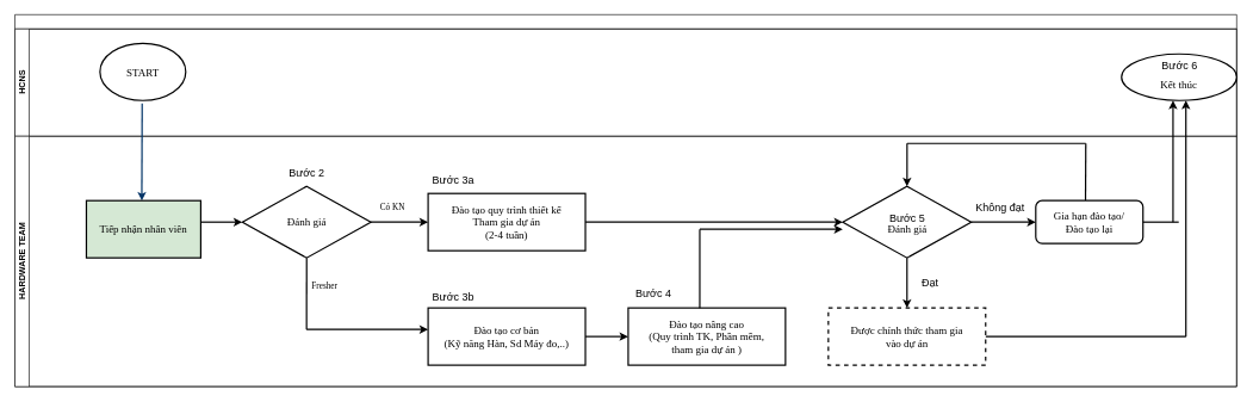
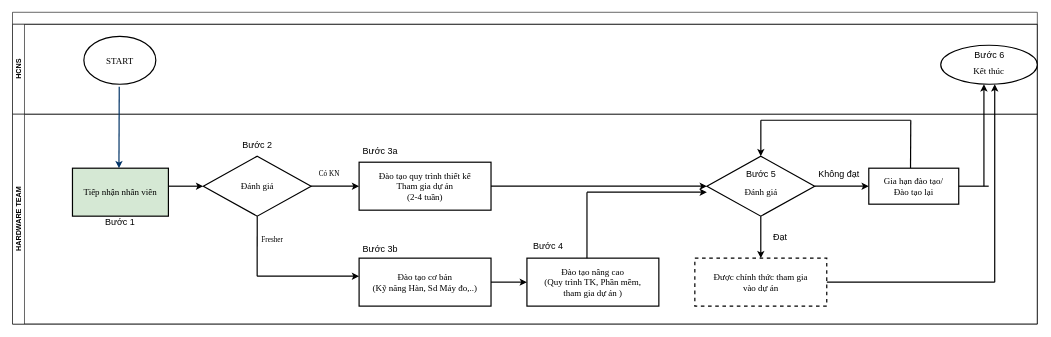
  <mxCell id="0" />
  <mxCell id="1" parent="0" />
  <mxCell id="2" value="" style="swimlane;html=1;childLayout=stackLayout;horizontal=1;startSize=20;horizontalStack=0;rounded=0;shadow=0;labelBackgroundColor=none;strokeWidth=1;fontFamily=Verdana;fontSize=8;align=center;" parent="1" vertex="1"><mxGeometry x="20" y="20" width="1709.06" height="520" as="geometry" /></mxCell>
  <mxCell id="3" value="HCNS" style="swimlane;html=1;startSize=20;horizontal=0;" parent="2" vertex="1"><mxGeometry y="20" width="1709.06" height="150" as="geometry" /></mxCell>
  <mxCell id="4" value="HARDWARE TEAM" style="swimlane;html=1;startSize=20;horizontal=0;" parent="2" vertex="1"><mxGeometry y="170" width="1709.06" height="350" as="geometry" /></mxCell>
  <mxCell id="5" value="START" style="ellipse;whiteSpace=wrap;html=1;fontFamily=Verdana;strokeWidth=2;fontSize=15;" vertex="1" parent="4"><mxGeometry x="119" y="-130" width="120" height="80" as="geometry" /></mxCell>
  <mxCell id="6" style="fontStyle=1;strokeColor=#003366;strokeWidth=2;html=1;fontFamily=Verdana;" edge="1" parent="4"><mxGeometry relative="1" as="geometry"><mxPoint x="178" y="-46" as="sourcePoint" /><mxPoint x="177.5" y="90" as="targetPoint" /></mxGeometry></mxCell>
  <mxCell id="7" value="Đánh giá" style="shape=mxgraph.flowchart.decision;strokeWidth=2;gradientColor=none;gradientDirection=north;fontStyle=0;html=1;fontFamily=Verdana;fontSize=15;" vertex="1" parent="4"><mxGeometry x="318.21" y="70" width="179.79" height="100" as="geometry" /></mxCell>
  <mxCell id="8" value="&lt;span style=&quot;white-space: nowrap&quot;&gt;Đào tạo quy trình thiết kế&lt;br&gt;Tham gia dự án&lt;br&gt;(2-4 tuần)&lt;br&gt;&lt;/span&gt;" style="rounded=0;whiteSpace=wrap;html=1;fontFamily=Verdana;fontSize=15;strokeWidth=2;" vertex="1" parent="4"><mxGeometry x="578" y="80" width="220" height="80" as="geometry" /></mxCell>
  <mxCell id="9" value="" style="endArrow=classic;html=1;fontFamily=Verdana;strokeWidth=2;" edge="1" parent="4"><mxGeometry width="50" height="50" relative="1" as="geometry"><mxPoint x="258" y="120" as="sourcePoint" /><mxPoint x="318" y="120" as="targetPoint" /></mxGeometry></mxCell>
  <mxCell id="10" value="Tiếp nhận nhân viên" style="rounded=0;whiteSpace=wrap;html=1;fontFamily=Verdana;fontSize=15;strokeWidth=2;fillColor=#d5e8d4;" vertex="1" parent="4"><mxGeometry x="100" y="90" width="160" height="80" as="geometry" /></mxCell>
  <mxCell id="11" value="Có KN" style="text;html=1;align=center;verticalAlign=middle;resizable=0;points=[];autosize=1;fontFamily=Verdana;strokeWidth=2;" vertex="1" parent="4"><mxGeometry x="503" y="90" width="50" height="20" as="geometry" /></mxCell>
  <mxCell id="12" value="" style="endArrow=none;html=1;entryX=0.5;entryY=1;entryDx=0;entryDy=0;entryPerimeter=0;fontFamily=Verdana;strokeWidth=2;" edge="1" parent="4" target="7"><mxGeometry width="50" height="50" relative="1" as="geometry"><mxPoint x="408" y="270" as="sourcePoint" /><mxPoint x="408" y="180" as="targetPoint" /></mxGeometry></mxCell>
  <mxCell id="13" value="Fresher" style="text;html=1;align=center;verticalAlign=middle;resizable=0;points=[];autosize=1;fontFamily=Verdana;strokeWidth=2;" vertex="1" parent="4"><mxGeometry x="403" y="200" width="60" height="20" as="geometry" /></mxCell>
  <mxCell id="14" value="" style="endArrow=classic;html=1;fontFamily=Verdana;strokeWidth=2;" edge="1" parent="4"><mxGeometry width="50" height="50" relative="1" as="geometry"><mxPoint x="498" y="120" as="sourcePoint" /><mxPoint x="578" y="120" as="targetPoint" /></mxGeometry></mxCell>
  <mxCell id="15" value="&lt;br&gt;Đánh giá" style="shape=mxgraph.flowchart.decision;strokeWidth=2;gradientColor=none;gradientDirection=north;fontStyle=0;html=1;fontFamily=Verdana;fontSize=15;" vertex="1" parent="4"><mxGeometry x="1158" y="70" width="179.79" height="100" as="geometry" /></mxCell>
  <mxCell id="16" value="&lt;span style=&quot;white-space: nowrap&quot;&gt;Đào tạo cơ bản&lt;br&gt;(Kỹ năng Hàn, Sd Máy đo,..)&lt;br&gt;&lt;/span&gt;" style="rounded=0;whiteSpace=wrap;html=1;fontFamily=Verdana;fontSize=15;strokeWidth=2;" vertex="1" parent="4"><mxGeometry x="578" y="240" width="220" height="80" as="geometry" /></mxCell>
  <mxCell id="17" value="&lt;span style=&quot;white-space: nowrap&quot;&gt;Đào tạo nâng cao&lt;br&gt;(Quy trình TK, Phần mềm,&lt;br&gt;tham gia dự án )&lt;br&gt;&lt;/span&gt;" style="rounded=0;whiteSpace=wrap;html=1;fontFamily=Verdana;fontSize=15;strokeWidth=2;" vertex="1" parent="4"><mxGeometry x="857.89" y="240" width="220" height="80" as="geometry" /></mxCell>
  <mxCell id="18" value="" style="edgeStyle=orthogonalEdgeStyle;rounded=0;orthogonalLoop=1;jettySize=auto;html=1;fontSize=15;strokeWidth=2;" edge="1" parent="4" source="16" target="17"><mxGeometry relative="1" as="geometry" /></mxCell>
  <mxCell id="19" value="" style="endArrow=classic;html=1;fontSize=15;strokeWidth=2;" edge="1" parent="4"><mxGeometry width="50" height="50" relative="1" as="geometry"><mxPoint x="798" y="120" as="sourcePoint" /><mxPoint x="1158" y="120" as="targetPoint" /></mxGeometry></mxCell>
  <mxCell id="20" value="" style="endArrow=classic;html=1;fontSize=15;strokeWidth=2;" edge="1" parent="4"><mxGeometry width="50" height="50" relative="1" as="geometry"><mxPoint x="958" y="130" as="sourcePoint" /><mxPoint x="1158" y="130" as="targetPoint" /></mxGeometry></mxCell>
  <mxCell id="21" value="" style="endArrow=none;html=1;fontSize=15;exitX=0.455;exitY=0;exitDx=0;exitDy=0;exitPerimeter=0;strokeWidth=2;" edge="1" parent="4" source="17"><mxGeometry width="50" height="50" relative="1" as="geometry"><mxPoint x="908" y="180" as="sourcePoint" /><mxPoint x="958" y="130" as="targetPoint" /></mxGeometry></mxCell>
  <mxCell id="22" value="&lt;span style=&quot;white-space: nowrap&quot;&gt;Được chính thức tham gia &lt;br&gt;vào dự án&lt;br&gt;&lt;/span&gt;" style="rounded=0;whiteSpace=wrap;html=1;fontFamily=Verdana;fontSize=15;strokeWidth=2;dashed=1;" vertex="1" parent="4"><mxGeometry x="1137.9" y="240" width="220" height="80" as="geometry" /></mxCell>
  <mxCell id="23" value="" style="edgeStyle=orthogonalEdgeStyle;rounded=0;orthogonalLoop=1;jettySize=auto;html=1;fontSize=15;strokeWidth=2;" edge="1" parent="4" source="15" target="22"><mxGeometry relative="1" as="geometry" /></mxCell>
- <mxCell id="24" value="&lt;span style=&quot;white-space: nowrap&quot;&gt;Gia hạn đào tạo/&lt;br&gt;Đào tạo lại&lt;br&gt;&lt;/span&gt;" style="whiteSpace=wrap;html=1;fontFamily=Verdana;fontSize=15;strokeWidth=2;rounded=1;" vertex="1" parent="4"><mxGeometry x="1428" y="90" width="150" height="60" as="geometry" /></mxCell>
+ <mxCell id="24" value="&lt;span style=&quot;white-space: nowrap&quot;&gt;Gia hạn đào tạo/&lt;br&gt;Đào tạo lại&lt;br&gt;&lt;/span&gt;" style="rounded=0;whiteSpace=wrap;html=1;fontFamily=Verdana;fontSize=15;strokeWidth=2;" vertex="1" parent="4"><mxGeometry x="1428" y="90" width="150" height="60" as="geometry" /></mxCell>
  <mxCell id="25" value="" style="edgeStyle=orthogonalEdgeStyle;rounded=0;orthogonalLoop=1;jettySize=auto;html=1;fontSize=15;strokeWidth=2;" edge="1" parent="4" source="15" target="24"><mxGeometry relative="1" as="geometry" /></mxCell>
  <mxCell id="26" value="Đạt" style="text;html=1;align=center;verticalAlign=middle;resizable=0;points=[];autosize=1;fontSize=15;strokeWidth=2;" vertex="1" parent="4"><mxGeometry x="1260" y="195" width="40" height="20" as="geometry" /></mxCell>
  <mxCell id="27" value="Không đạt" style="text;html=1;align=center;verticalAlign=middle;resizable=0;points=[];autosize=1;fontSize=15;strokeWidth=2;" vertex="1" parent="4"><mxGeometry x="1337.79" y="90" width="80" height="20" as="geometry" /></mxCell>
  <mxCell id="28" value="" style="endArrow=classic;html=1;fontSize=15;strokeWidth=2;" edge="1" parent="4"><mxGeometry width="50" height="50" relative="1" as="geometry"><mxPoint x="408" y="270" as="sourcePoint" /><mxPoint x="578" y="270" as="targetPoint" /></mxGeometry></mxCell>
  <mxCell id="29" value="" style="endArrow=none;html=1;fontSize=15;strokeWidth=2;" edge="1" parent="4"><mxGeometry width="50" height="50" relative="1" as="geometry"><mxPoint x="1248" y="10" as="sourcePoint" /><mxPoint x="1497.89" y="10" as="targetPoint" /></mxGeometry></mxCell>
  <mxCell id="30" value="" style="endArrow=none;html=1;fontSize=15;exitX=0.464;exitY=-0.003;exitDx=0;exitDy=0;exitPerimeter=0;strokeWidth=2;" edge="1" parent="4" source="24"><mxGeometry width="50" height="50" relative="1" as="geometry"><mxPoint x="1448" y="60" as="sourcePoint" /><mxPoint x="1498" y="10" as="targetPoint" /></mxGeometry></mxCell>
  <mxCell id="31" value="" style="endArrow=classic;html=1;fontSize=15;strokeWidth=2;" edge="1" parent="4" target="15"><mxGeometry width="50" height="50" relative="1" as="geometry"><mxPoint x="1248" y="10" as="sourcePoint" /><mxPoint x="1298" y="-40" as="targetPoint" /></mxGeometry></mxCell>
  <mxCell id="32" value="&lt;br&gt;Kết thúc" style="ellipse;whiteSpace=wrap;html=1;fontFamily=Verdana;fontSize=15;strokeWidth=2;" vertex="1" parent="4"><mxGeometry x="1548" y="-115" width="161.06" height="65" as="geometry" /></mxCell>
  <mxCell id="33" value="" style="endArrow=classic;html=1;fontSize=15;strokeWidth=2;" edge="1" parent="4"><mxGeometry width="50" height="50" relative="1" as="geometry"><mxPoint x="1620" y="120" as="sourcePoint" /><mxPoint x="1620" y="-50" as="targetPoint" /></mxGeometry></mxCell>
  <mxCell id="34" value="" style="endArrow=classic;html=1;fontSize=15;strokeWidth=2;" edge="1" parent="4"><mxGeometry width="50" height="50" relative="1" as="geometry"><mxPoint x="1638" y="280" as="sourcePoint" /><mxPoint x="1638" y="-50" as="targetPoint" /></mxGeometry></mxCell>
  <mxCell id="35" value="" style="endArrow=none;html=1;fontSize=15;strokeWidth=2;" edge="1" parent="4"><mxGeometry width="50" height="50" relative="1" as="geometry"><mxPoint x="1358" y="280" as="sourcePoint" /><mxPoint x="1638" y="280" as="targetPoint" /></mxGeometry></mxCell>
  <mxCell id="36" value="" style="endArrow=none;html=1;fontSize=15;strokeWidth=2;" edge="1" parent="4"><mxGeometry width="50" height="50" relative="1" as="geometry"><mxPoint x="1578" y="120" as="sourcePoint" /><mxPoint x="1628" y="120" as="targetPoint" /></mxGeometry></mxCell>
+ <mxCell id="37" value="Bước 1" style="text;html=1;align=center;verticalAlign=middle;resizable=0;points=[];autosize=1;fontSize=15;" vertex="1" parent="4"><mxGeometry x="144" y="170" width="70" height="20" as="geometry" /></mxCell>
  <mxCell id="38" value="Bước 2" style="text;html=1;align=center;verticalAlign=middle;resizable=0;points=[];autosize=1;fontSize=15;" vertex="1" parent="4"><mxGeometry x="372.57" y="40" width="70" height="20" as="geometry" /></mxCell>
  <mxCell id="39" value="Bước 3a" style="text;html=1;align=center;verticalAlign=middle;resizable=0;points=[];autosize=1;fontSize=15;" vertex="1" parent="4"><mxGeometry x="578" y="50" width="70" height="20" as="geometry" /></mxCell>
  <mxCell id="40" value="Bước 3b" style="text;html=1;align=center;verticalAlign=middle;resizable=0;points=[];autosize=1;fontSize=15;" vertex="1" parent="4"><mxGeometry x="578" y="215" width="70" height="20" as="geometry" /></mxCell>
  <mxCell id="41" value="Bước 4" style="text;html=1;align=center;verticalAlign=middle;resizable=0;points=[];autosize=1;fontSize=15;" vertex="1" parent="4"><mxGeometry x="857.89" y="210" width="70" height="20" as="geometry" /></mxCell>
- <mxCell id="42" value="Bước 5" style="text;html=1;align=center;verticalAlign=middle;resizable=0;points=[];autosize=1;fontSize=15;" vertex="1" parent="4"><mxGeometry x="1212.89" y="105" width="70" height="20" as="geometry" /></mxCell>
+ <mxCell id="42" value="Bước 5" style="text;html=1;align=center;verticalAlign=middle;resizable=0;points=[];autosize=1;fontSize=15;" vertex="1" parent="4"><mxGeometry x="1212.89" y="90" width="70" height="20" as="geometry" /></mxCell>
  <mxCell id="43" value="Bước 6" style="text;html=1;align=center;verticalAlign=middle;resizable=0;points=[];autosize=1;fontSize=15;" vertex="1" parent="4"><mxGeometry x="1593.53" y="-110" width="70" height="20" as="geometry" /></mxCell>
